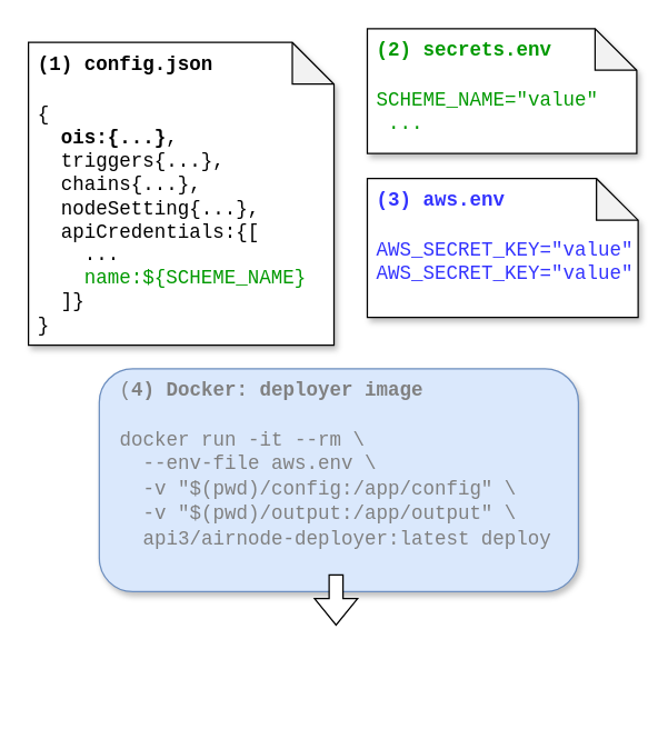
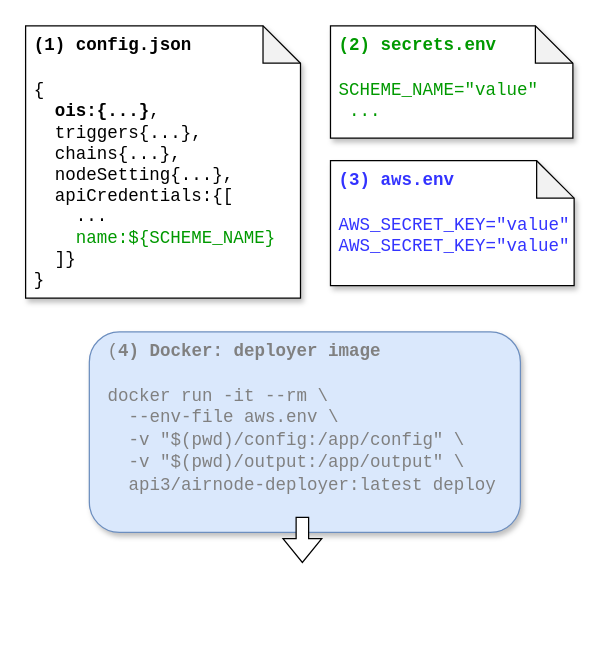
  <mxCell id="0" />
  <mxCell id="1" parent="0" />
  <mxCell id="2" value="&lt;div style=&quot;font-size: 14px&quot;&gt;&lt;font color=&quot;#808080&quot; style=&quot;font-size: 14px&quot; face=&quot;Courier New&quot;&gt;(&lt;b&gt;4) Docker: deployer image&lt;/b&gt;&lt;/font&gt;&lt;/div&gt;&lt;div style=&quot;font-size: 14px&quot;&gt;&lt;font color=&quot;#808080&quot; style=&quot;font-size: 14px&quot; face=&quot;Courier New&quot;&gt;&lt;br&gt;&lt;/font&gt;&lt;/div&gt;&lt;div style=&quot;font-size: 14px&quot;&gt;&lt;font color=&quot;#808080&quot; style=&quot;font-size: 14px&quot; face=&quot;Courier New&quot;&gt;docker run -it --rm \&lt;/font&gt;&lt;/div&gt;&lt;div style=&quot;font-size: 14px&quot;&gt;&lt;font color=&quot;#808080&quot; style=&quot;font-size: 14px&quot; face=&quot;Courier New&quot;&gt;&amp;nbsp; --env-file aws.env \&lt;/font&gt;&lt;/div&gt;&lt;div style=&quot;font-size: 14px&quot;&gt;&lt;span style=&quot;color: rgb(128 , 128 , 128)&quot;&gt;&lt;font style=&quot;font-size: 14px&quot; face=&quot;Courier New&quot;&gt;&amp;nbsp; -v &quot;$(pwd)/config:/app/config&quot; \&lt;/font&gt;&lt;/span&gt;&lt;/div&gt;&lt;div style=&quot;font-size: 14px&quot;&gt;&lt;font color=&quot;#808080&quot; style=&quot;font-size: 14px&quot; face=&quot;Courier New&quot;&gt;&amp;nbsp; -v &quot;$(pwd)/output:/app/output&quot; \&lt;/font&gt;&lt;/div&gt;&lt;div style=&quot;font-size: 14px&quot;&gt;&lt;font color=&quot;#808080&quot; style=&quot;font-size: 14px&quot; face=&quot;Courier New&quot;&gt;&amp;nbsp; api3/airnode-deployer:latest deploy&lt;/font&gt;&lt;/div&gt;" style="rounded=1;whiteSpace=wrap;html=1;fontSize=11;align=left;fillColor=#dae8fc;strokeColor=#6c8ebf;shadow=1;spacingLeft=13;spacingRight=5;verticalAlign=top;" parent="1" vertex="1"><mxGeometry x="71" y="265" width="345" height="160.5" as="geometry" /></mxCell>
- <mxCell id="3" value="&lt;span style=&quot;font-size: 14px&quot;&gt;&lt;font face=&quot;Courier New&quot;&gt;&lt;b&gt;(1) config.json&lt;/b&gt;&lt;br style=&quot;font-size: 14px&quot;&gt;&lt;br style=&quot;font-size: 14px&quot;&gt;&lt;/font&gt;&lt;/span&gt;&lt;div style=&quot;font-size: 14px&quot;&gt;&lt;span style=&quot;font-size: 14px&quot;&gt;&lt;font face=&quot;Courier New&quot;&gt;{&lt;/font&gt;&lt;/span&gt;&lt;/div&gt;&lt;div style=&quot;font-size: 14px&quot;&gt;&lt;font face=&quot;Courier New&quot;&gt;&lt;span style=&quot;font-size: 14px&quot;&gt;&amp;nbsp;&amp;nbsp;&lt;b style=&quot;font-size: 14px&quot;&gt;ois:{...&lt;/b&gt;&lt;/span&gt;&lt;span style=&quot;font-size: 14px&quot;&gt;&lt;b style=&quot;font-size: 14px&quot;&gt;}&lt;/b&gt;,&lt;/span&gt;&lt;/font&gt;&lt;/div&gt;&lt;font style=&quot;font-size: 14px&quot;&gt;&lt;font face=&quot;Courier New&quot; style=&quot;font-size: 14px&quot;&gt;&lt;div style=&quot;font-size: 14px&quot;&gt;&amp;nbsp; triggers{...},&lt;/div&gt;&lt;div style=&quot;font-size: 14px&quot;&gt;&amp;nbsp; chains{...},&lt;/div&gt;&lt;div style=&quot;font-size: 14px&quot;&gt;&amp;nbsp; nodeSetting{...},&lt;/div&gt;&lt;div style=&quot;font-size: 14px&quot;&gt;&amp;nbsp;&amp;nbsp;apiCredentials:{[&lt;/div&gt;&lt;div style=&quot;font-size: 14px&quot;&gt;&amp;nbsp; &amp;nbsp; ...&lt;/div&gt;&lt;div style=&quot;font-size: 14px&quot;&gt;&amp;nbsp; &amp;nbsp;&amp;nbsp;&lt;font color=&quot;#009900&quot; style=&quot;font-size: 14px&quot;&gt;name:${&lt;/font&gt;&lt;font color=&quot;#009900&quot; style=&quot;font-size: 14px&quot;&gt;&lt;span style=&quot;background-color: transparent ; font-size: 14px&quot;&gt;SCHEME_NAME&lt;/span&gt;}&lt;/font&gt;&lt;/div&gt;&lt;/font&gt;&lt;font face=&quot;Courier New&quot; style=&quot;font-size: 14px&quot;&gt;&lt;div style=&quot;font-size: 14px&quot;&gt;&amp;nbsp; ]}&amp;nbsp; &amp;nbsp;&lt;/div&gt;&lt;div style=&quot;font-size: 14px&quot;&gt;}&lt;/div&gt;&lt;div style=&quot;font-size: 14px&quot;&gt;&lt;br style=&quot;font-size: 14px&quot;&gt;&lt;/div&gt;&lt;/font&gt;&lt;/font&gt;" style="shape=note;whiteSpace=wrap;html=1;backgroundOutline=1;darkOpacity=0.05;shadow=1;verticalAlign=top;align=left;fontSize=14;spacingLeft=5;" parent="1" vertex="1"><mxGeometry x="20" y="30" width="220" height="218" as="geometry" /></mxCell>
+ <mxCell id="3" value="&lt;span style=&quot;font-size: 14px&quot;&gt;&lt;font face=&quot;Courier New&quot;&gt;&lt;b&gt;(1) config.json&lt;/b&gt;&lt;br style=&quot;font-size: 14px&quot;&gt;&lt;br style=&quot;font-size: 14px&quot;&gt;&lt;/font&gt;&lt;/span&gt;&lt;div style=&quot;font-size: 14px&quot;&gt;&lt;span style=&quot;font-size: 14px&quot;&gt;&lt;font face=&quot;Courier New&quot;&gt;{&lt;/font&gt;&lt;/span&gt;&lt;/div&gt;&lt;div style=&quot;font-size: 14px&quot;&gt;&lt;font face=&quot;Courier New&quot;&gt;&lt;span style=&quot;font-size: 14px&quot;&gt;&amp;nbsp;&amp;nbsp;&lt;b style=&quot;font-size: 14px&quot;&gt;ois:{...&lt;/b&gt;&lt;/span&gt;&lt;span style=&quot;font-size: 14px&quot;&gt;&lt;b style=&quot;font-size: 14px&quot;&gt;}&lt;/b&gt;,&lt;/span&gt;&lt;/font&gt;&lt;/div&gt;&lt;font style=&quot;font-size: 14px&quot;&gt;&lt;font face=&quot;Courier New&quot; style=&quot;font-size: 14px&quot;&gt;&lt;div style=&quot;font-size: 14px&quot;&gt;&amp;nbsp; triggers{...},&lt;/div&gt;&lt;div style=&quot;font-size: 14px&quot;&gt;&amp;nbsp; chains{...},&lt;/div&gt;&lt;div style=&quot;font-size: 14px&quot;&gt;&amp;nbsp; nodeSetting{...},&lt;/div&gt;&lt;div style=&quot;font-size: 14px&quot;&gt;&amp;nbsp;&amp;nbsp;apiCredentials:{[&lt;/div&gt;&lt;div style=&quot;font-size: 14px&quot;&gt;&amp;nbsp; &amp;nbsp; ...&lt;/div&gt;&lt;div style=&quot;font-size: 14px&quot;&gt;&amp;nbsp; &amp;nbsp;&amp;nbsp;&lt;font color=&quot;#009900&quot; style=&quot;font-size: 14px&quot;&gt;name:${&lt;/font&gt;&lt;font color=&quot;#009900&quot; style=&quot;font-size: 14px&quot;&gt;&lt;span style=&quot;background-color: transparent ; font-size: 14px&quot;&gt;SCHEME_NAME&lt;/span&gt;}&lt;/font&gt;&lt;/div&gt;&lt;/font&gt;&lt;font face=&quot;Courier New&quot; style=&quot;font-size: 14px&quot;&gt;&lt;div style=&quot;font-size: 14px&quot;&gt;&amp;nbsp; ]}&amp;nbsp; &amp;nbsp;&lt;/div&gt;&lt;div style=&quot;font-size: 14px&quot;&gt;}&lt;/div&gt;&lt;div style=&quot;font-size: 14px&quot;&gt;&lt;br style=&quot;font-size: 14px&quot;&gt;&lt;/div&gt;&lt;/font&gt;&lt;/font&gt;" style="shape=note;whiteSpace=wrap;html=1;backgroundOutline=1;darkOpacity=0.05;shadow=1;verticalAlign=top;align=left;fontSize=14;spacingLeft=5;" parent="1" vertex="1"><mxGeometry x="20" y="20" width="220" height="218" as="geometry" /></mxCell>
  <mxCell id="4" value="&lt;div style=&quot;font-size: 14px&quot;&gt;&lt;/div&gt;&lt;span style=&quot;font-size: 14px ; text-align: center&quot;&gt;&lt;font face=&quot;Courier New&quot;&gt;&lt;b&gt;(2) secrets.env&lt;br style=&quot;font-size: 14px&quot;&gt;&lt;/b&gt;&lt;br style=&quot;font-size: 14px&quot;&gt;&lt;/font&gt;&lt;/span&gt;&lt;div style=&quot;font-size: 14px&quot;&gt;&lt;span style=&quot;font-size: 14px&quot;&gt;&lt;font face=&quot;Courier New&quot; style=&quot;font-size: 14px&quot;&gt;SCHEME_NAME=&quot;value&quot;&lt;/font&gt;&lt;/span&gt;&lt;/div&gt;&lt;div style=&quot;font-size: 14px&quot;&gt;&lt;font face=&quot;Courier New&quot; style=&quot;font-size: 14px&quot;&gt;&amp;nbsp;...&lt;/font&gt;&lt;/div&gt;" style="shape=note;whiteSpace=wrap;html=1;backgroundOutline=1;darkOpacity=0.05;shadow=1;fontColor=#009900;align=left;verticalAlign=top;fontSize=14;spacingLeft=5;" parent="1" vertex="1"><mxGeometry x="264" y="20" width="194" height="90" as="geometry" /></mxCell>
  <mxCell id="5" value="&lt;div style=&quot;font-size: 14px;&quot;&gt;&lt;div style=&quot;font-size: 14px;&quot;&gt;&lt;font color=&quot;#3333ff&quot; style=&quot;font-size: 14px;&quot;&gt;&lt;span style=&quot;font-family: &amp;quot;courier new&amp;quot;; font-size: 14px;&quot;&gt;&lt;b style=&quot;font-size: 14px;&quot;&gt;(3) aws.env&lt;/b&gt;&lt;/span&gt;&lt;/font&gt;&lt;/div&gt;&lt;div style=&quot;text-align: justify; font-size: 14px;&quot;&gt;&lt;font color=&quot;#3333ff&quot; style=&quot;font-size: 14px;&quot;&gt;&lt;span style=&quot;font-family: &amp;quot;courier new&amp;quot;; font-size: 14px;&quot;&gt;&lt;b style=&quot;font-size: 14px;&quot;&gt;&lt;br style=&quot;font-size: 14px;&quot;&gt;&lt;/b&gt;&lt;/span&gt;&lt;/font&gt;&lt;/div&gt;&lt;div style=&quot;font-size: 14px;&quot;&gt;&lt;font color=&quot;#3333ff&quot; style=&quot;font-size: 14px;&quot;&gt;&lt;span style=&quot;font-family: &amp;quot;courier new&amp;quot;; font-size: 14px;&quot;&gt;AWS_SECRET_KEY=&quot;value&quot;&lt;/span&gt;&lt;br style=&quot;font-size: 14px;&quot;&gt;&lt;/font&gt;&lt;/div&gt;&lt;/div&gt;&lt;div style=&quot;font-size: 14px;&quot;&gt;&lt;span style=&quot;font-family: &amp;quot;courier new&amp;quot;; font-size: 14px;&quot;&gt;&lt;font color=&quot;#3333ff&quot; style=&quot;font-size: 14px;&quot;&gt;AWS_SECRET_KEY=&quot;value&quot;&lt;/font&gt;&lt;/span&gt;&lt;br style=&quot;font-size: 14px;&quot;&gt;&lt;/div&gt;" style="shape=note;whiteSpace=wrap;html=1;backgroundOutline=1;darkOpacity=0.05;shadow=1;align=left;verticalAlign=top;fontSize=14;spacingLeft=5;" parent="1" vertex="1"><mxGeometry x="264" y="128" width="195" height="100" as="geometry" /></mxCell>
  <mxCell id="6" value="" style="shape=image;verticalLabelPosition=bottom;labelBackgroundColor=#ffffff;verticalAlign=top;aspect=fixed;imageAspect=0;image=https://miro.medium.com/max/400/1*vfjYLDoXNs9OAdS_bk23RQ.png;" parent="1" vertex="1"><mxGeometry x="192" y="435" width="100" height="75" as="geometry" /></mxCell>
  <mxCell id="7" value="" style="shape=flexArrow;endArrow=classic;html=1;rounded=0;fontColor=#000000;strokeColor=#000000;strokeWidth=1;fillColor=#FFFFFF;gradientColor=#ffffff;gradientDirection=west;edgeStyle=orthogonalEdgeStyle;" parent="1" edge="1"><mxGeometry width="50" height="50" relative="1" as="geometry"><mxPoint x="241.5" y="413" as="sourcePoint" /><mxPoint x="241.5" y="450" as="targetPoint" /></mxGeometry></mxCell>
